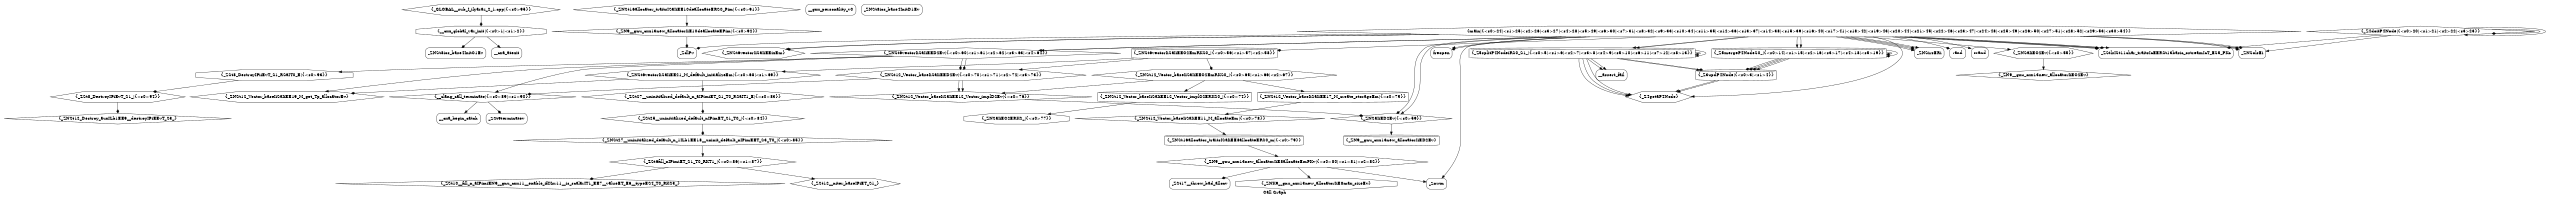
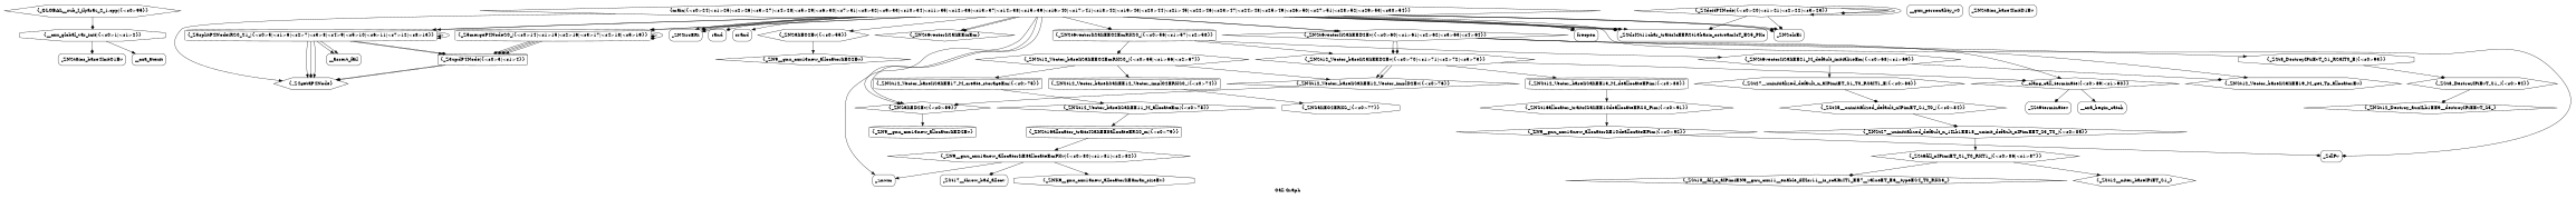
  digraph {
    label="Call Graph"
    node [shape=Mrecord]
    edge [arrowhead=normal color=black tailport=s0]
    n1 [label="{__cxx_global_var_init|{<s0>1|<s1>2}}" shape=octagon]
    n2 [label="{_ZNSt8ios_base4InitC1Ev}"]
    n3 [label="{__cxa_atexit}"]
    n4 [label="{_ZSt10__fill_n_aIPimiEN9__gnu_cxx11__enable_ifIXsr11__is_scalarIT1_EE7__valueET_E6__typeES4_T0_RKS3_}" shape=diamond]
    n5 [label="{__assert_fail}"]
    n6 [label="{_ZN9__gnu_cxx13new_allocatorIiE10deallocateEPim|{<s0>92}}" shape=diamond]
    n7 [label="{_ZdlPv}"]
    n8 [label="{freopen}"]
    n9 [label="{_Znwm}"]
    n10 [label="{_ZNSt6vectorIiSaIiEE21_M_default_initializeEm|{<s0>68|<s1>69}}" shape=hexagon]
    n11 [label="{_ZNSt12_Vector_baseIiSaIiEE19_M_get_Tp_allocatorEv}" shape=hexagon]
    n12 [label="{_ZSt27__uninitialized_default_n_aIPimiET_S1_T0_RSaIT1_E|{<s0>83}}" shape=hexagon]
    n13 [label="{_ZSt25__uninitialized_default_nIPimET_S1_T0_|{<s0>84}}" shape=hexagon]
    n14 [label="{_ZNSt27__uninitialized_default_n_1ILb1EE18__uninit_default_nIPimEET_S3_T0_|{<s0>85}}" shape=diamond]
    n15 [label="{_ZNSt12_Vector_baseIiSaIiEE11_M_allocateEm|{<s0>78}}" shape=diamond]
    n16 [label="{_ZNSt16allocator_traitsISaIiEE8allocateERS0_m|{<s0>79}}" shape=cylinder]
    n17 [label="{_ZN9__gnu_cxx13new_allocatorIiE8allocateEmPKv|{<s0>80|<s1>81|<s2>82}}" shape=hexagon]
    n18 [label="{_ZSt17__throw_bad_allocv}"]
    n19 [label="{_ZNK9__gnu_cxx13new_allocatorIiE8max_sizeEv}" shape=octagon]
    n20 [label="{_ZSt6fill_nIPimiET_S1_T0_RKT1_|{<s0>86|<s1>87}}" shape=hexagon]
    n21 [label="{_ZSt12__niter_baseIPiET_S1_}" shape=hexagon]
    n22 [label="{_Z4getaP4Node}" shape=hexagon]
    n23 [label="{__cxa_begin_catch}"]
    n24 [label="{_ZNSolsEi}"]
    n25 [label="{_GLOBAL__sub_I_ilyaraz_2_1.cpp|{<s0>95}}" shape=hexagon]
    n26 [label="{__gxx_personality_v0}"]
    n27 [label="{_ZN9__gnu_cxx13new_allocatorIiEC2Ev}" shape=diamond]
    n28 [label="{_ZNSt12_Vector_baseIiSaIiEE12_Vector_implD2Ev|{<s0>76}}" shape=diamond]
    n29 [label="{_ZNSaIiED2Ev|{<s0>59}}" shape=diamond]
    n30 [label="{_ZN9__gnu_cxx13new_allocatorIiED2Ev}" shape=cylinder]
    n31 [label="{_Z5mergeP4NodeS0_|{<s0>14|<s1>15|<s2>16|<s3>17|<s4>18|<s5>19}}" shape=cylinder]
    n32 [label="{_Z3updP4Node|{<s0>3|<s1>4}}" shape=cylinder]
    n33 [label="{_ZSt8_DestroyIPiiEvT_S1_RSaIT0_E|{<s0>93}}" shape=octagon]
    n34 [label="{_ZSt8_DestroyIPiEvT_S1_|{<s0>94}}" shape=hexagon]
    n35 [label="{_ZNSt12_Destroy_auxILb1EE9__destroyIPiEEvT_S3_}" shape=diamond]
    n36 [label="{_ZNSirsERi}"]
    n37 [label="{rand}"]
    n38 [label="{_ZNSt12_Vector_baseIiSaIiEED2Ev|{<s0>70|<s1>71|<s2>72|<s3>73}}" shape=hexagon]
+   n39 [label="{_ZNSt12_Vector_baseIiSaIiEE13_M_deallocateEPim|{<s0>88}}" shape=cylinder]
    n40 [label="{__clang_call_terminate|{<s0>89|<s1>90}}" shape=diamond]
    n41 [label="{_ZNSt16allocator_traitsISaIiEE10deallocateERS0_Pim|{<s0>91}}" shape=hexagon]
    n42 [label="{_ZSt9terminatev}"]
    n43 [label="{main|{<s0>24|<s1>25|<s2>26|<s3>27|<s4>28|<s5>29|<s6>30|<s7>31|<s8>32|<s9>33|<s10>34|<s11>35|<s12>36|<s13>37|<s14>38|<s15>39|<s16>40|<s17>41|<s18>42|<s19>43|<s20>44|<s21>45|<s22>46|<s23>47|<s24>48|<s25>49|<s26>50|<s27>51|<s28>52|<s29>53|<s30>54}}" shape=hexagon]
    n44 [label="{srand}"]
    n45 [label="{_ZNSaIiEC2Ev|{<s0>55}}" shape=hexagon]
    n46 [label="{_ZNSt6vectorIiSaIiEEC2EmRKS0_|{<s0>56|<s1>57|<s2>58}}" shape=cylinder]
-   n47 [label="{_ZNSt6vectorIiSaIiEEixEm}" shape=hexagon]
+   n47 [label="{_ZNSt6vectorIiSaIiEEixEm}" shape=diamond]
    n48 [label="{_ZNSt6vectorIiSaIiEED2Ev|{<s0>60|<s1>61|<s2>62|<s3>63|<s4>64}}" shape=diamond]
    n49 [label="{_Z5splitP4NodeiRS0_S1_|{<s0>5|<s1>6|<s2>7|<s3>8|<s4>9|<s5>10|<s6>11|<s7>12|<s8>13}}" shape=cylinder]
    n50 [label="{_ZStlsISt11char_traitsIcEERSt13basic_ostreamIcT_ES5_PKc}"]
    n51 [label="{_ZNSt12_Vector_baseIiSaIiEEC2EmRKS0_|{<s0>65|<s1>66|<s2>67}}" shape=hexagon]
    n52 [label="{_ZNSt12_Vector_baseIiSaIiEE12_Vector_implC2ERKS0_|{<s0>74}}" shape=cylinder]
    n53 [label="{_ZNSt12_Vector_baseIiSaIiEE17_M_create_storageEm|{<s0>75}}" shape=cylinder]
    n54 [label="{_ZNSaIiEC2ERKS_|{<s0>77}}" shape=octagon]
    n55 [label="{_ZNSt8ios_base4InitD1Ev}"]
    n56 [label="{_Z4doitP4Node|{<s0>20|<s1>21|<s2>22|<s3>23}}" shape=diamond]
    n1 -> n2 [arrowhead=diamond]
    n1 -> n3 [tailport=s1]
    n6 -> n7 [arrowhead=diamond]
    n10 -> n11 [arrowhead=diamond]
    n10 -> n12 [tailport=s1]
    n12 -> n13 [arrowhead=diamond]
    n13 -> n14 [arrowhead=diamond]
    n14 -> n20
    n15 -> n16
    n16 -> n17
    n17 -> n9 [tailport=s2]
    n17 -> n18 [arrowhead=diamond tailport=s1]
    n17 -> n19
    n20 -> n4 [arrowhead=diamond tailport=s1]
    n20 -> n21
    n25 -> n1 [arrowhead=diamond]
    n28 -> n29 [arrowhead=diamond]
    n29 -> n30
    n31 -> n31 [arrowhead=diamond]
    n31 -> n31 [arrowhead=diamond tailport=s3]
    n31 -> n32 [arrowhead=diamond tailport=s1]
    n31 -> n32 [arrowhead=diamond tailport=s2]
    n31 -> n32 [arrowhead=diamond tailport=s4]
    n31 -> n32 [tailport=s5]
    n32 -> n22
    n32 -> n22 [tailport=s1]
    n33 -> n34 [arrowhead=diamond]
    n34 -> n35 [arrowhead=diamond]
    n38 -> n28 [tailport=s1]
    n38 -> n28 [tailport=s2]
+   n38 -> n39
    n38 -> n40 [arrowhead=diamond tailport=s3]
+   n39 -> n41
    n40 -> n23
    n40 -> n42 [arrowhead=diamond tailport=s1]
    n41 -> n6
    n43 -> n7 [arrowhead=diamond tailport=s20]
    n43 -> n8 [tailport=s1]
    n43 -> n8 [arrowhead=diamond tailport=s2]
    n43 -> n9 [tailport=s13]
    n43 -> n22 [tailport=s16]
    n43 -> n24 [arrowhead=diamond tailport=s22]
    n43 -> n24 [arrowhead=diamond tailport=s25]
    n43 -> n24 [arrowhead=diamond tailport=s28]
    n43 -> n29 [arrowhead=diamond tailport=s8]
    n43 -> n29 [tailport=s11]
    n43 -> n31 [tailport=s15]
    n43 -> n31 [tailport=s18]
    n43 -> n36 [tailport=s3]
    n43 -> n36 [arrowhead=diamond tailport=s4]
    n43 -> n36 [arrowhead=diamond tailport=s5]
    n43 -> n36 [tailport=s10]
    n43 -> n37 [arrowhead=diamond tailport=s14]
    n43 -> n44
    n43 -> n45 [tailport=s6]
    n43 -> n46 [arrowhead=diamond tailport=s7]
    n43 -> n47 [tailport=s9]
    n43 -> n47 [arrowhead=diamond tailport=s24]
    n43 -> n48 [tailport=s12]
    n43 -> n48 [tailport=s30]
    n43 -> n49 [tailport=s17]
    n43 -> n49 [tailport=s19]
    n43 -> n50 [arrowhead=diamond tailport=s21]
    n43 -> n50 [tailport=s23]
    n43 -> n50 [arrowhead=diamond tailport=s26]
    n43 -> n50 [arrowhead=diamond tailport=s27]
    n43 -> n50 [tailport=s29]
    n45 -> n27
    n46 -> n10 [tailport=s1]
    n46 -> n38 [tailport=s2]
    n46 -> n51 [arrowhead=diamond]
    n48 -> n11
    n48 -> n33 [tailport=s1]
    n48 -> n38 [arrowhead=diamond tailport=s2]
    n48 -> n38 [arrowhead=diamond tailport=s3]
    n48 -> n40 [tailport=s4]
    n49 -> n5
    n49 -> n5 [tailport=s2]
    n49 -> n22 [tailport=s1]
    n49 -> n22 [arrowhead=diamond tailport=s3]
    n49 -> n22 [tailport=s5]
    n49 -> n32 [tailport=s7]
    n49 -> n32 [arrowhead=diamond tailport=s8]
    n49 -> n49 [tailport=s4]
    n49 -> n49 [tailport=s6]
    n51 -> n28 [tailport=s2]
    n51 -> n52
    n51 -> n53 [tailport=s1]
    n52 -> n54
    n53 -> n15
-   n56 -> n24 [tailport=s1]
+   n56 -> n24 [arrowhead=diamond tailport=s1]
    n56 -> n50 [arrowhead=diamond tailport=s2]
    n56 -> n56 [arrowhead=diamond]
    n56 -> n56 [tailport=s3]
  }
